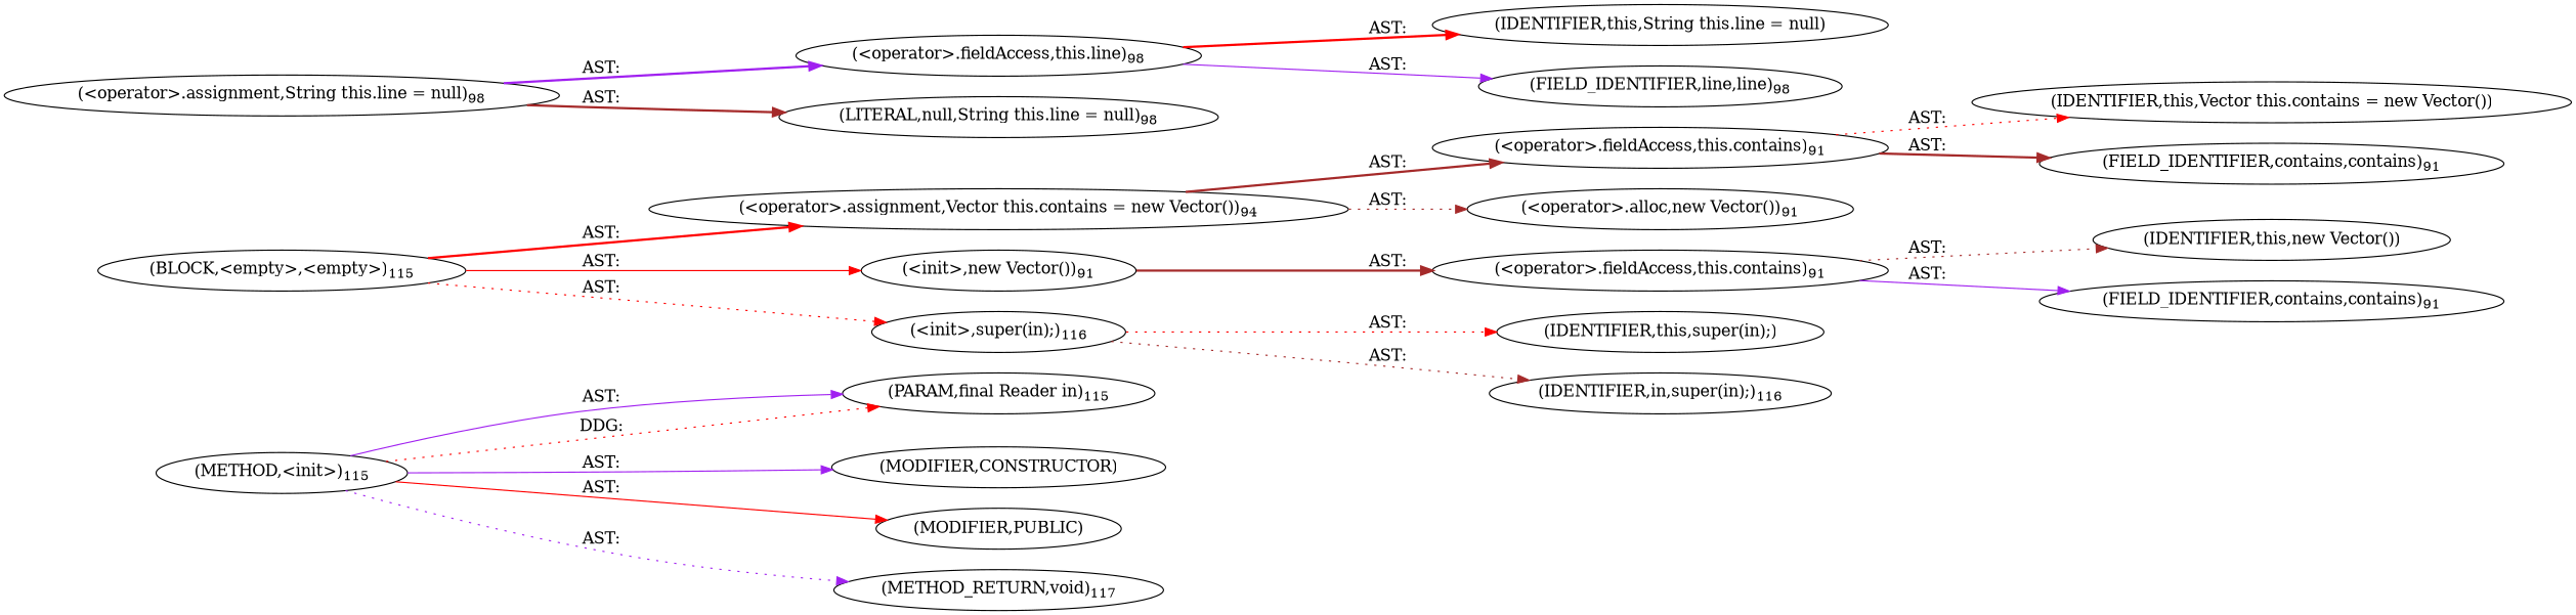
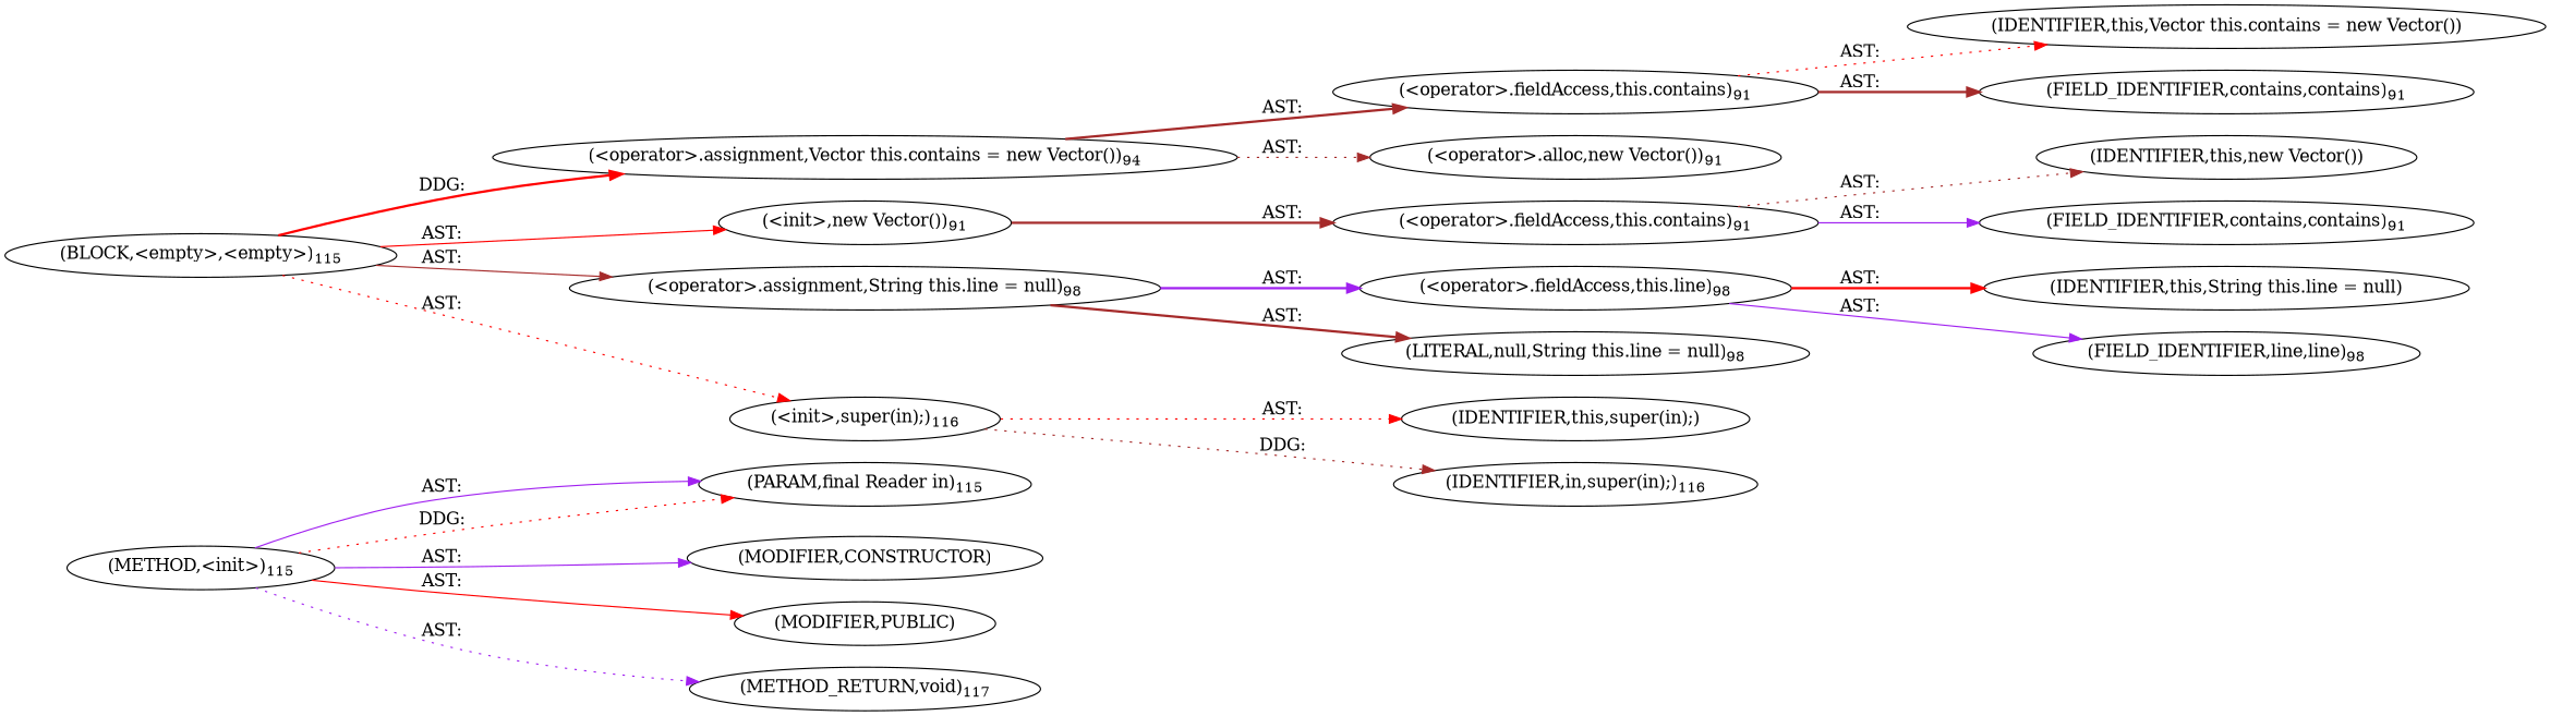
  digraph {
    rankdir=LR
    edge [color=red style=dotted]
    n1 [label=<(METHOD,&lt;init&gt;)<SUB>115</SUB>>]
    n2 [label=<(PARAM,final Reader in)<SUB>115</SUB>>]
    n3 [label=<(MODIFIER,CONSTRUCTOR)>]
    n4 [label=<(MODIFIER,PUBLIC)>]
    n5 [label=<(METHOD_RETURN,void)<SUB>117</SUB>>]
    n6 [label=<(BLOCK,&lt;empty&gt;,&lt;empty&gt;)<SUB>115</SUB>>]
    n7 [label=<(&lt;operator&gt;.assignment,Vector this.contains = new Vector())<SUB>94</SUB>>]
    n8 [label=<(&lt;init&gt;,new Vector())<SUB>91</SUB>>]
    n9 [label=<(&lt;operator&gt;.assignment,String this.line = null)<SUB>98</SUB>>]
    n10 [label=<(&lt;init&gt;,super(in);)<SUB>116</SUB>>]
    n11 [label=<(&lt;operator&gt;.fieldAccess,this.contains)<SUB>91</SUB>>]
    n12 [label=<(&lt;operator&gt;.alloc,new Vector())<SUB>91</SUB>>]
    n13 [label=<(&lt;operator&gt;.fieldAccess,this.contains)<SUB>91</SUB>>]
    n14 [label=<(&lt;operator&gt;.fieldAccess,this.line)<SUB>98</SUB>>]
    n15 [label=<(LITERAL,null,String this.line = null)<SUB>98</SUB>>]
    n16 [label=<(IDENTIFIER,this,super(in);)>]
    n17 [label=<(IDENTIFIER,in,super(in);)<SUB>116</SUB>>]
    n18 [label=<(IDENTIFIER,this,Vector this.contains = new Vector())>]
    n19 [label=<(FIELD_IDENTIFIER,contains,contains)<SUB>91</SUB>>]
    n20 [label=<(IDENTIFIER,this,new Vector())>]
    n21 [label=<(FIELD_IDENTIFIER,contains,contains)<SUB>91</SUB>>]
    n22 [label=<(IDENTIFIER,this,String this.line = null)>]
    n23 [label=<(FIELD_IDENTIFIER,line,line)<SUB>98</SUB>>]
    n1 -> n2 [color=purple label="AST: " style=solid]
    n1 -> n2 [label="DDG: "]
    n1 -> n3 [color=purple label="AST: " style=solid]
    n1 -> n4 [label="AST: " style=solid]
    n1 -> n5 [color=purple label="AST: "]
-   n6 -> n7 [label="AST: " style=bold]
+   n6 -> n7 [label="DDG: " style=bold]
    n6 -> n8 [label="AST: " style=solid]
+   n6 -> n9 [color=brown label="AST: " style=solid]
    n6 -> n10 [label="AST: "]
    n7 -> n11 [color=brown label="AST: " style=bold]
    n7 -> n12 [color=brown label="AST: "]
    n8 -> n13 [color=brown label="AST: " style=bold]
    n9 -> n14 [color=purple label="AST: " style=bold]
    n9 -> n15 [color=brown label="AST: " style=bold]
    n10 -> n16 [label="AST: "]
-   n10 -> n17 [color=brown label="AST: "]
+   n10 -> n17 [color=brown label="DDG: "]
    n11 -> n18 [label="AST: "]
    n11 -> n19 [color=brown label="AST: " style=bold]
    n13 -> n20 [color=brown label="AST: "]
    n13 -> n21 [color=purple label="AST: " style=solid]
    n14 -> n22 [label="AST: " style=bold]
    n14 -> n23 [color=purple label="AST: " style=solid]
  }
